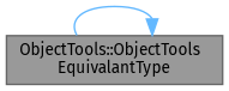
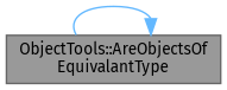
  digraph {
    rankdir=LR
    fontname="Fira Sans"
-   n1 [color=gray40 fillcolor=grey60 fontcolor=black fontname="Fira Sans" fontsize=10 height=0.2 label="ObjectTools::ObjectTools\lEquivalantType" shape=box style=filled width=0.4]
+   n1 [color=gray40 fillcolor=grey60 fontcolor=black fontname="Fira Sans" fontsize=10 height=0.2 label="ObjectTools::AreObjectsOf\lEquivalantType" shape=box style=filled width=0.4]
    n1 -> n1 [color=steelblue1 fontname="Fira Sans" fontsize=10 labelfontname=Helvetica labelfontsize=10 style=solid]
  }
